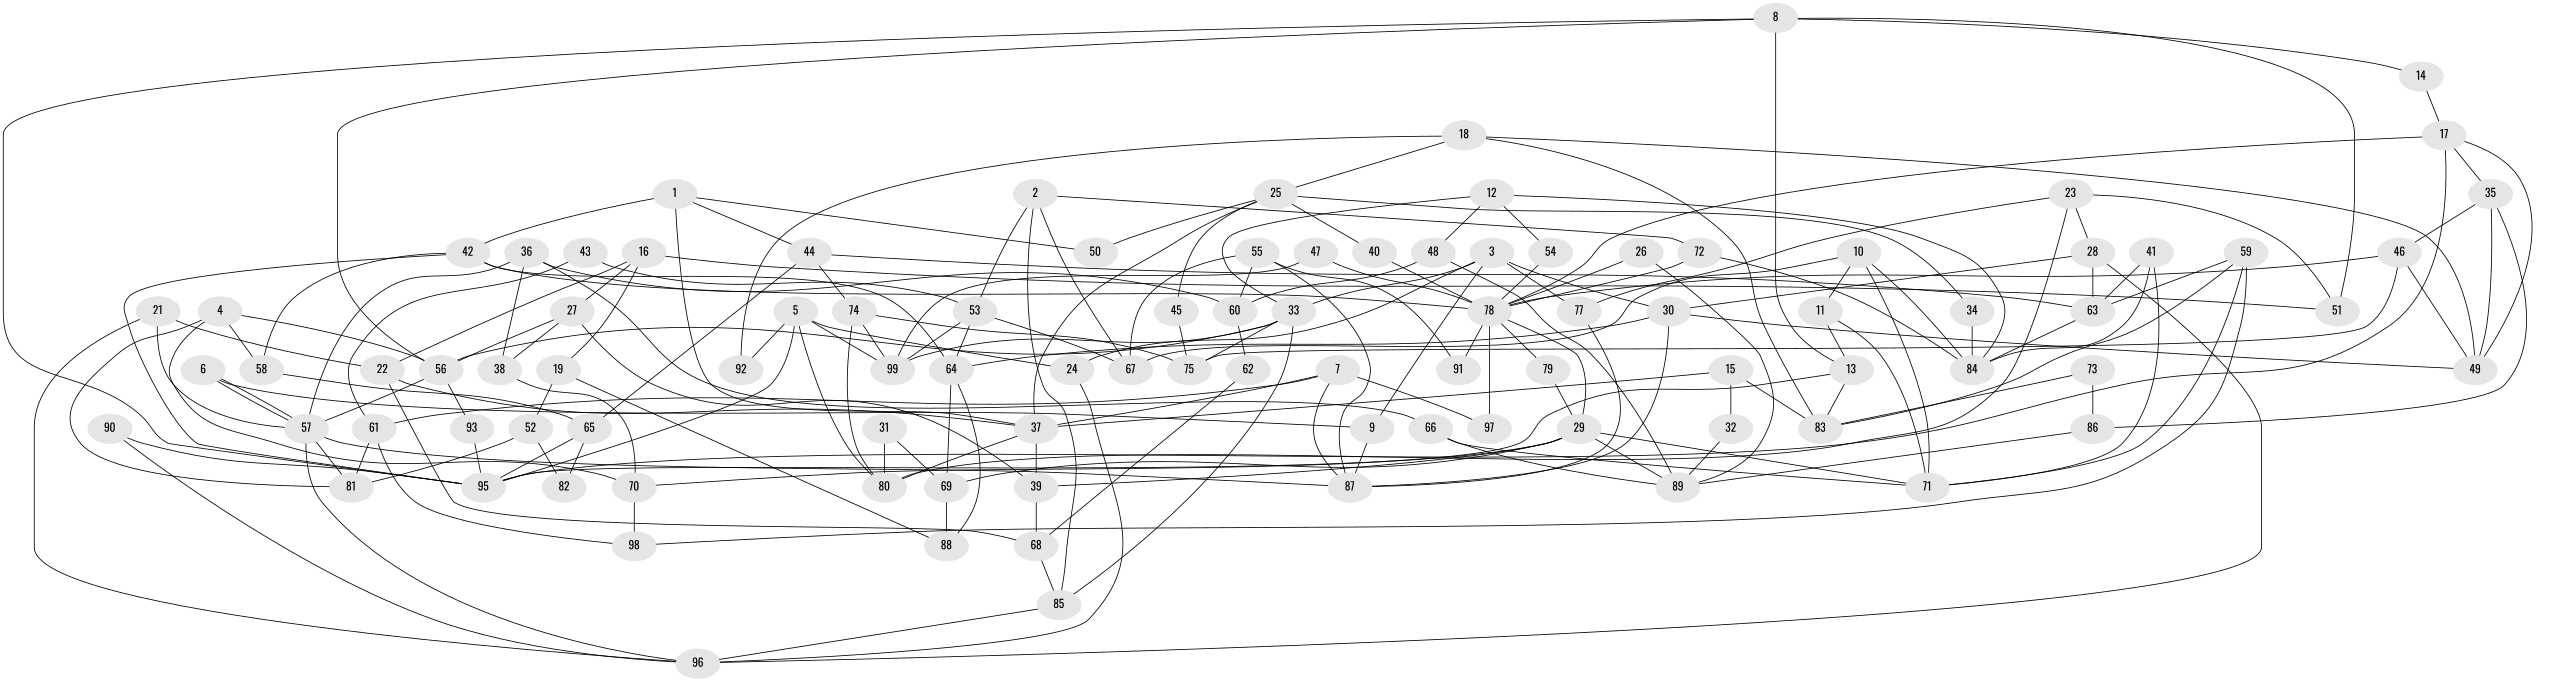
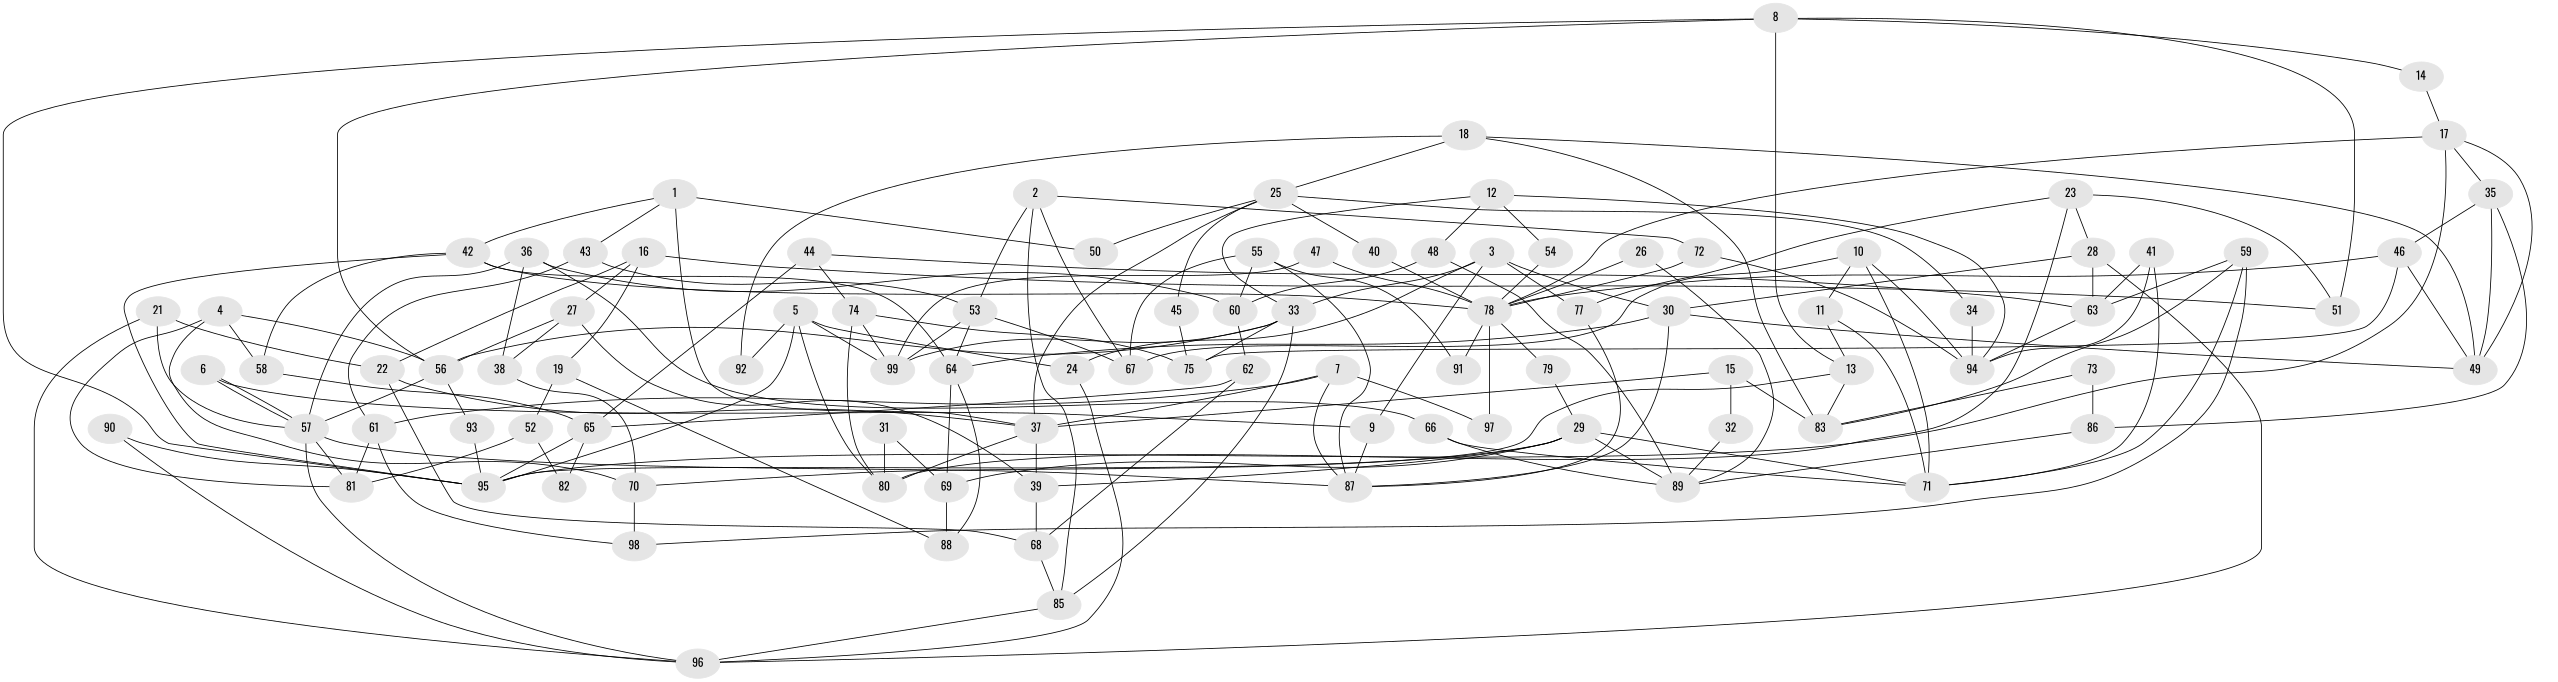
  graph {
    fontname=Oswald
    node [color=gray90 fontname=Oswald style=filled]
    edge [fontname=Oswald]
    1
    37
    42
    43
    50
    80
    39
    58
    95
    78
    64
    53
    61
    2
    67
    72
    85
    n18 [label=99]
-   84
+   84 [label=94]
    96
    3
    9
    24
    30
    33
    77
    87
    49
    56
    75
    4
    70
    81
    57
    93
    65
    98
    5
    92
    6
    7
    97
    8
    13
    14
    51
    83
    17
    10
    11
    71
    12
    48
    54
    89
    60
    35
    15
    32
    16
    19
    22
    27
    52
    88
    68
    38
    46
    86
    91
    79
    18
    25
    34
    40
    45
    82
    26
    21
    23
    28
    63
    29
    69
    31
    36
    66
    62
    41
    44
    74
    47
    55
    59
    73
    90
    1 -- 37
    1 -- 42
-   1 -- 44
+   1 -- 43
    1 -- 50
    37 -- 80
    37 -- 39
    42 -- 58
    42 -- 95
    42 -- 78
    42 -- 64
    43 -- 53
    43 -- 61
    39 -- 68
    58 -- 65
    78 -- 97
    78 -- 91
    78 -- 79
    64 -- 88
    64 -- 69
    53 -- 64
    53 -- 67
    53 -- n18
    61 -- 81
    61 -- 98
    2 -- 53
    2 -- 67
    2 -- 72
    2 -- 85
    72 -- 78
    72 -- 84
    85 -- 96
    3 -- 9
    3 -- 24
    3 -- 30
    3 -- 33
    3 -- 77
    9 -- 87
    24 -- 96
    30 -- 64
    30 -- 87
    30 -- 49
    33 -- 85
    33 -- n18
    33 -- 56
    33 -- 75
    77 -- 87
    56 -- 57
    56 -- 93
    4 -- 58
    4 -- 56
    4 -- 70
    4 -- 81
    70 -- 98
    57 -- 96
    57 -- 87
    57 -- 81
    93 -- 95
    65 -- 95
    65 -- 82
    5 -- 80
    5 -- 95
    5 -- n18
    5 -- 24
    5 -- 92
    6 -- 9
    6 -- 57
    6 -- 57
    7 -- 37
    7 -- 61
    7 -- 87
    7 -- 97
    8 -- 95
    8 -- 56
    8 -- 13
    8 -- 14
    8 -- 51
    13 -- 95
    13 -- 83
    14 -- 17
    17 -- 95
    17 -- 78
    17 -- 49
    17 -- 35
    10 -- 67
    10 -- 84
    10 -- 11
    10 -- 71
    11 -- 13
    11 -- 71
    12 -- 84
    12 -- 33
    12 -- 48
    12 -- 54
    48 -- 89
    48 -- 60
    54 -- 78
    60 -- 62
    35 -- 49
    35 -- 46
    35 -- 86
    15 -- 37
    15 -- 83
    15 -- 32
    32 -- 89
    16 -- 51
    16 -- 19
    16 -- 22
    16 -- 27
    19 -- 52
    19 -- 88
    22 -- 37
    22 -- 68
    27 -- 39
    27 -- 56
    27 -- 38
    52 -- 81
    52 -- 82
    68 -- 85
    38 -- 70
    46 -- 78
    46 -- 49
    46 -- 75
    86 -- 89
    79 -- 29
    18 -- 49
    18 -- 92
    18 -- 83
    18 -- 25
    25 -- 37
    25 -- 50
    25 -- 34
    25 -- 40
    25 -- 45
    34 -- 84
    40 -- 78
    45 -- 75
    26 -- 78
    26 -- 89
    21 -- 96
    21 -- 57
    21 -- 22
    23 -- 80
    23 -- 77
    23 -- 51
    23 -- 28
    28 -- 96
    28 -- 30
    28 -- 63
    63 -- 84
    29 -- 39
-   29 -- 78
    29 -- 70
    29 -- 71
    29 -- 89
    29 -- 69
    69 -- 88
    31 -- 80
    31 -- 69
    36 -- 57
    36 -- 60
    36 -- 38
    36 -- 66
    66 -- 71
    66 -- 89
+   62 -- 65
    62 -- 68
    41 -- 84
    41 -- 71
    41 -- 63
    44 -- 65
    44 -- 63
    44 -- 74
    74 -- 80
    74 -- n18
    74 -- 75
    47 -- 78
    47 -- n18
    55 -- 67
    55 -- 87
    55 -- 60
    55 -- 91
    59 -- 98
    59 -- 83
    59 -- 71
    59 -- 63
    73 -- 83
    73 -- 86
    90 -- 95
    90 -- 96
  }
